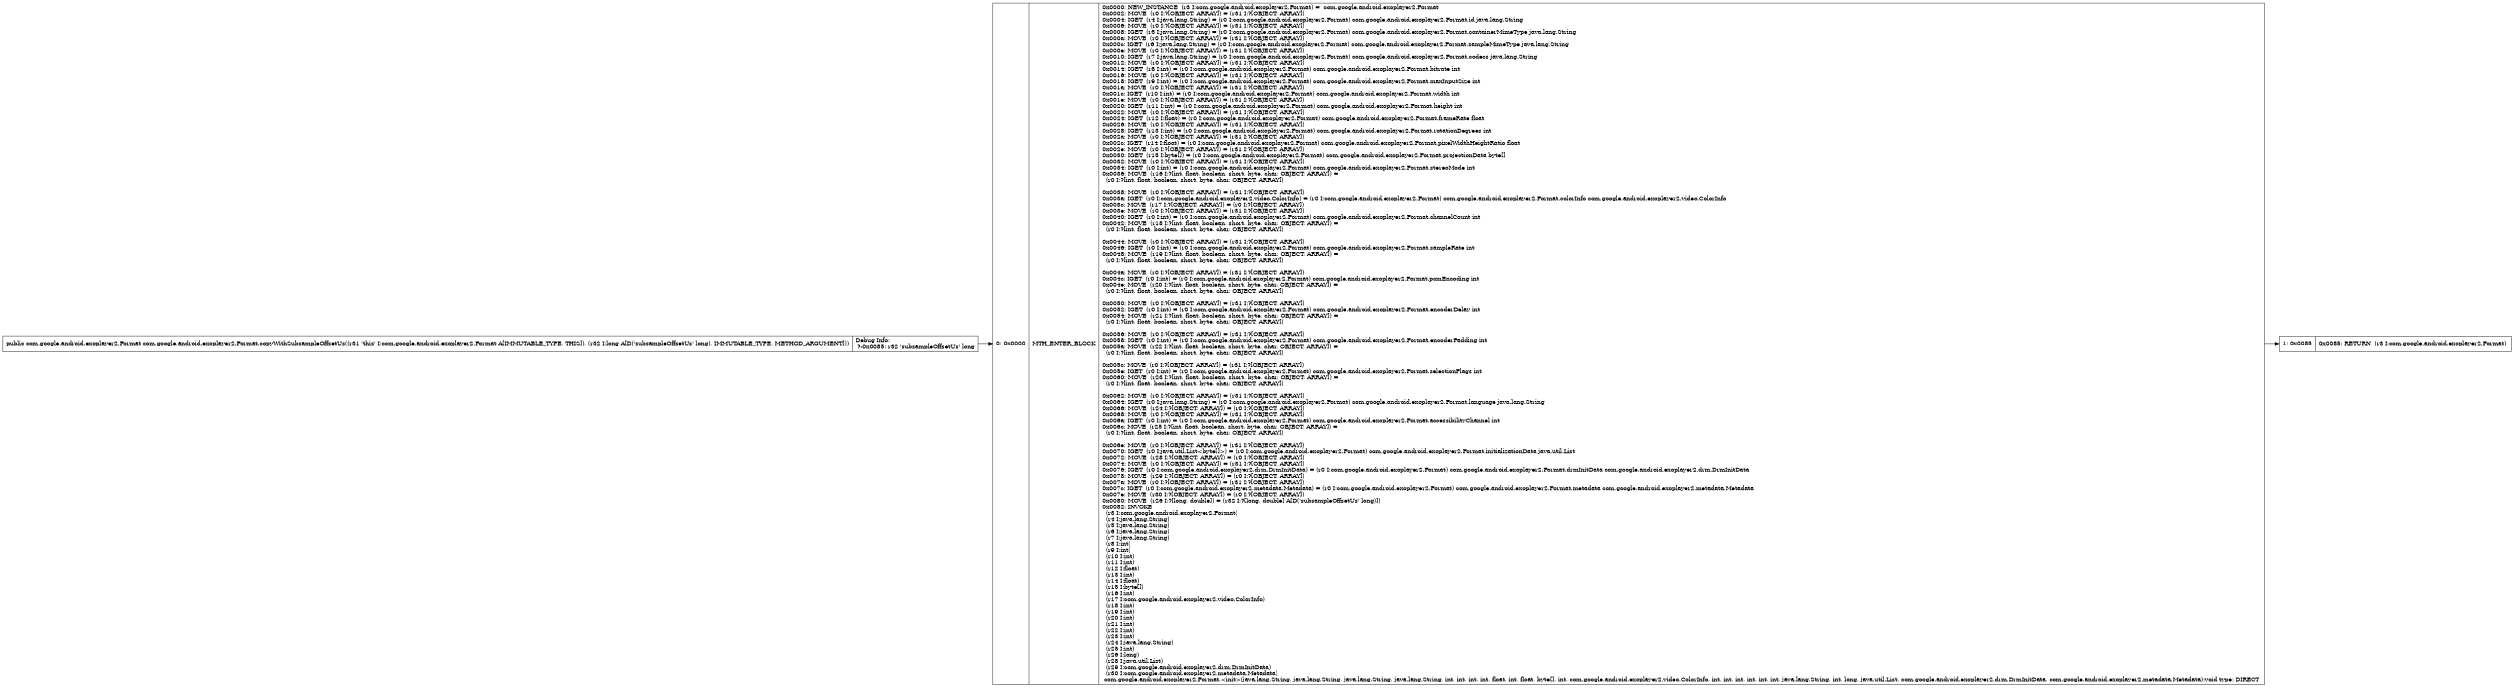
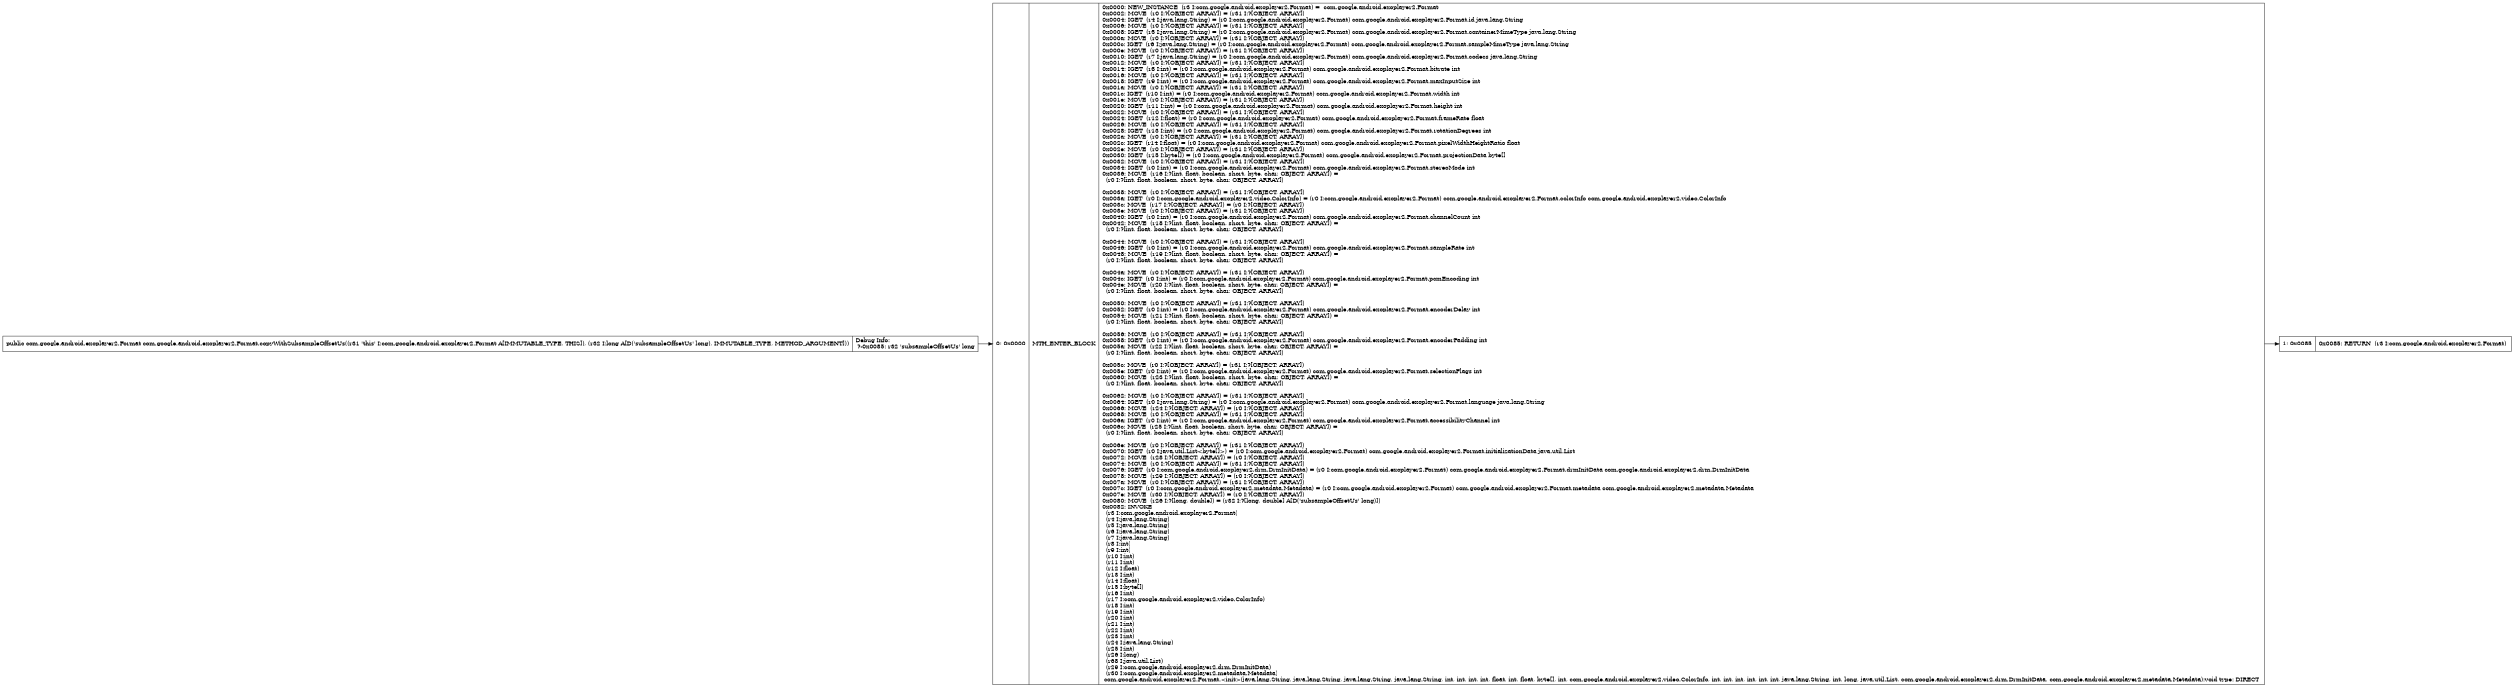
  digraph {
    rankdir=LR
    node [shape=record]
-   n1 [label="{0\:\ 0x0000|MTH_ENTER_BLOCK\l|0x0000: NEW_INSTANCE  (r3 I:com.google.android.exoplayer2.Format) =  com.google.android.exoplayer2.Format \l0x0002: MOVE  (r0 I:?[OBJECT, ARRAY]) = (r31 I:?[OBJECT, ARRAY]) \l0x0004: IGET  (r4 I:java.lang.String) = (r0 I:com.google.android.exoplayer2.Format) com.google.android.exoplayer2.Format.id java.lang.String \l0x0006: MOVE  (r0 I:?[OBJECT, ARRAY]) = (r31 I:?[OBJECT, ARRAY]) \l0x0008: IGET  (r5 I:java.lang.String) = (r0 I:com.google.android.exoplayer2.Format) com.google.android.exoplayer2.Format.containerMimeType java.lang.String \l0x000a: MOVE  (r0 I:?[OBJECT, ARRAY]) = (r31 I:?[OBJECT, ARRAY]) \l0x000c: IGET  (r6 I:java.lang.String) = (r0 I:com.google.android.exoplayer2.Format) com.google.android.exoplayer2.Format.sampleMimeType java.lang.String \l0x000e: MOVE  (r0 I:?[OBJECT, ARRAY]) = (r31 I:?[OBJECT, ARRAY]) \l0x0010: IGET  (r7 I:java.lang.String) = (r0 I:com.google.android.exoplayer2.Format) com.google.android.exoplayer2.Format.codecs java.lang.String \l0x0012: MOVE  (r0 I:?[OBJECT, ARRAY]) = (r31 I:?[OBJECT, ARRAY]) \l0x0014: IGET  (r8 I:int) = (r0 I:com.google.android.exoplayer2.Format) com.google.android.exoplayer2.Format.bitrate int \l0x0016: MOVE  (r0 I:?[OBJECT, ARRAY]) = (r31 I:?[OBJECT, ARRAY]) \l0x0018: IGET  (r9 I:int) = (r0 I:com.google.android.exoplayer2.Format) com.google.android.exoplayer2.Format.maxInputSize int \l0x001a: MOVE  (r0 I:?[OBJECT, ARRAY]) = (r31 I:?[OBJECT, ARRAY]) \l0x001c: IGET  (r10 I:int) = (r0 I:com.google.android.exoplayer2.Format) com.google.android.exoplayer2.Format.width int \l0x001e: MOVE  (r0 I:?[OBJECT, ARRAY]) = (r31 I:?[OBJECT, ARRAY]) \l0x0020: IGET  (r11 I:int) = (r0 I:com.google.android.exoplayer2.Format) com.google.android.exoplayer2.Format.height int \l0x0022: MOVE  (r0 I:?[OBJECT, ARRAY]) = (r31 I:?[OBJECT, ARRAY]) \l0x0024: IGET  (r12 I:float) = (r0 I:com.google.android.exoplayer2.Format) com.google.android.exoplayer2.Format.frameRate float \l0x0026: MOVE  (r0 I:?[OBJECT, ARRAY]) = (r31 I:?[OBJECT, ARRAY]) \l0x0028: IGET  (r13 I:int) = (r0 I:com.google.android.exoplayer2.Format) com.google.android.exoplayer2.Format.rotationDegrees int \l0x002a: MOVE  (r0 I:?[OBJECT, ARRAY]) = (r31 I:?[OBJECT, ARRAY]) \l0x002c: IGET  (r14 I:float) = (r0 I:com.google.android.exoplayer2.Format) com.google.android.exoplayer2.Format.pixelWidthHeightRatio float \l0x002e: MOVE  (r0 I:?[OBJECT, ARRAY]) = (r31 I:?[OBJECT, ARRAY]) \l0x0030: IGET  (r15 I:byte[]) = (r0 I:com.google.android.exoplayer2.Format) com.google.android.exoplayer2.Format.projectionData byte[] \l0x0032: MOVE  (r0 I:?[OBJECT, ARRAY]) = (r31 I:?[OBJECT, ARRAY]) \l0x0034: IGET  (r0 I:int) = (r0 I:com.google.android.exoplayer2.Format) com.google.android.exoplayer2.Format.stereoMode int \l0x0036: MOVE  (r16 I:?[int, float, boolean, short, byte, char, OBJECT, ARRAY]) = \l  (r0 I:?[int, float, boolean, short, byte, char, OBJECT, ARRAY])\l \l0x0038: MOVE  (r0 I:?[OBJECT, ARRAY]) = (r31 I:?[OBJECT, ARRAY]) \l0x003a: IGET  (r0 I:com.google.android.exoplayer2.video.ColorInfo) = (r0 I:com.google.android.exoplayer2.Format) com.google.android.exoplayer2.Format.colorInfo com.google.android.exoplayer2.video.ColorInfo \l0x003c: MOVE  (r17 I:?[OBJECT, ARRAY]) = (r0 I:?[OBJECT, ARRAY]) \l0x003e: MOVE  (r0 I:?[OBJECT, ARRAY]) = (r31 I:?[OBJECT, ARRAY]) \l0x0040: IGET  (r0 I:int) = (r0 I:com.google.android.exoplayer2.Format) com.google.android.exoplayer2.Format.channelCount int \l0x0042: MOVE  (r18 I:?[int, float, boolean, short, byte, char, OBJECT, ARRAY]) = \l  (r0 I:?[int, float, boolean, short, byte, char, OBJECT, ARRAY])\l \l0x0044: MOVE  (r0 I:?[OBJECT, ARRAY]) = (r31 I:?[OBJECT, ARRAY]) \l0x0046: IGET  (r0 I:int) = (r0 I:com.google.android.exoplayer2.Format) com.google.android.exoplayer2.Format.sampleRate int \l0x0048: MOVE  (r19 I:?[int, float, boolean, short, byte, char, OBJECT, ARRAY]) = \l  (r0 I:?[int, float, boolean, short, byte, char, OBJECT, ARRAY])\l \l0x004a: MOVE  (r0 I:?[OBJECT, ARRAY]) = (r31 I:?[OBJECT, ARRAY]) \l0x004c: IGET  (r0 I:int) = (r0 I:com.google.android.exoplayer2.Format) com.google.android.exoplayer2.Format.pcmEncoding int \l0x004e: MOVE  (r20 I:?[int, float, boolean, short, byte, char, OBJECT, ARRAY]) = \l  (r0 I:?[int, float, boolean, short, byte, char, OBJECT, ARRAY])\l \l0x0050: MOVE  (r0 I:?[OBJECT, ARRAY]) = (r31 I:?[OBJECT, ARRAY]) \l0x0052: IGET  (r0 I:int) = (r0 I:com.google.android.exoplayer2.Format) com.google.android.exoplayer2.Format.encoderDelay int \l0x0054: MOVE  (r21 I:?[int, float, boolean, short, byte, char, OBJECT, ARRAY]) = \l  (r0 I:?[int, float, boolean, short, byte, char, OBJECT, ARRAY])\l \l0x0056: MOVE  (r0 I:?[OBJECT, ARRAY]) = (r31 I:?[OBJECT, ARRAY]) \l0x0058: IGET  (r0 I:int) = (r0 I:com.google.android.exoplayer2.Format) com.google.android.exoplayer2.Format.encoderPadding int \l0x005a: MOVE  (r22 I:?[int, float, boolean, short, byte, char, OBJECT, ARRAY]) = \l  (r0 I:?[int, float, boolean, short, byte, char, OBJECT, ARRAY])\l \l0x005c: MOVE  (r0 I:?[OBJECT, ARRAY]) = (r31 I:?[OBJECT, ARRAY]) \l0x005e: IGET  (r0 I:int) = (r0 I:com.google.android.exoplayer2.Format) com.google.android.exoplayer2.Format.selectionFlags int \l0x0060: MOVE  (r23 I:?[int, float, boolean, short, byte, char, OBJECT, ARRAY]) = \l  (r0 I:?[int, float, boolean, short, byte, char, OBJECT, ARRAY])\l \l0x0062: MOVE  (r0 I:?[OBJECT, ARRAY]) = (r31 I:?[OBJECT, ARRAY]) \l0x0064: IGET  (r0 I:java.lang.String) = (r0 I:com.google.android.exoplayer2.Format) com.google.android.exoplayer2.Format.language java.lang.String \l0x0066: MOVE  (r24 I:?[OBJECT, ARRAY]) = (r0 I:?[OBJECT, ARRAY]) \l0x0068: MOVE  (r0 I:?[OBJECT, ARRAY]) = (r31 I:?[OBJECT, ARRAY]) \l0x006a: IGET  (r0 I:int) = (r0 I:com.google.android.exoplayer2.Format) com.google.android.exoplayer2.Format.accessibilityChannel int \l0x006c: MOVE  (r25 I:?[int, float, boolean, short, byte, char, OBJECT, ARRAY]) = \l  (r0 I:?[int, float, boolean, short, byte, char, OBJECT, ARRAY])\l \l0x006e: MOVE  (r0 I:?[OBJECT, ARRAY]) = (r31 I:?[OBJECT, ARRAY]) \l0x0070: IGET  (r0 I:java.util.List\<byte[]\>) = (r0 I:com.google.android.exoplayer2.Format) com.google.android.exoplayer2.Format.initializationData java.util.List \l0x0072: MOVE  (r28 I:?[OBJECT, ARRAY]) = (r0 I:?[OBJECT, ARRAY]) \l0x0074: MOVE  (r0 I:?[OBJECT, ARRAY]) = (r31 I:?[OBJECT, ARRAY]) \l0x0076: IGET  (r0 I:com.google.android.exoplayer2.drm.DrmInitData) = (r0 I:com.google.android.exoplayer2.Format) com.google.android.exoplayer2.Format.drmInitData com.google.android.exoplayer2.drm.DrmInitData \l0x0078: MOVE  (r29 I:?[OBJECT, ARRAY]) = (r0 I:?[OBJECT, ARRAY]) \l0x007a: MOVE  (r0 I:?[OBJECT, ARRAY]) = (r31 I:?[OBJECT, ARRAY]) \l0x007c: IGET  (r0 I:com.google.android.exoplayer2.metadata.Metadata) = (r0 I:com.google.android.exoplayer2.Format) com.google.android.exoplayer2.Format.metadata com.google.android.exoplayer2.metadata.Metadata \l0x007e: MOVE  (r30 I:?[OBJECT, ARRAY]) = (r0 I:?[OBJECT, ARRAY]) \l0x0080: MOVE  (r26 I:?[long, double]) = (r32 I:?[long, double] A[D('subsampleOffsetUs' long)]) \l0x0082: INVOKE  \l  (r3 I:com.google.android.exoplayer2.Format)\l  (r4 I:java.lang.String)\l  (r5 I:java.lang.String)\l  (r6 I:java.lang.String)\l  (r7 I:java.lang.String)\l  (r8 I:int)\l  (r9 I:int)\l  (r10 I:int)\l  (r11 I:int)\l  (r12 I:float)\l  (r13 I:int)\l  (r14 I:float)\l  (r15 I:byte[])\l  (r16 I:int)\l  (r17 I:com.google.android.exoplayer2.video.ColorInfo)\l  (r18 I:int)\l  (r19 I:int)\l  (r20 I:int)\l  (r21 I:int)\l  (r22 I:int)\l  (r23 I:int)\l  (r24 I:java.lang.String)\l  (r25 I:int)\l  (r26 I:long)\l  (r28 I:java.util.List)\l  (r29 I:com.google.android.exoplayer2.drm.DrmInitData)\l  (r30 I:com.google.android.exoplayer2.metadata.Metadata)\l com.google.android.exoplayer2.Format.\<init\>(java.lang.String, java.lang.String, java.lang.String, java.lang.String, int, int, int, int, float, int, float, byte[], int, com.google.android.exoplayer2.video.ColorInfo, int, int, int, int, int, int, java.lang.String, int, long, java.util.List, com.google.android.exoplayer2.drm.DrmInitData, com.google.android.exoplayer2.metadata.Metadata):void type: DIRECT \l}"]
+   n1 [label="{0\:\ 0x0000|MTH_ENTER_BLOCK\l|0x0000: NEW_INSTANCE  (r3 I:com.google.android.exoplayer2.Format) =  com.google.android.exoplayer2.Format \l0x0002: MOVE  (r0 I:?[OBJECT, ARRAY]) = (r31 I:?[OBJECT, ARRAY]) \l0x0004: IGET  (r4 I:java.lang.String) = (r0 I:com.google.android.exoplayer2.Format) com.google.android.exoplayer2.Format.id java.lang.String \l0x0006: MOVE  (r0 I:?[OBJECT, ARRAY]) = (r31 I:?[OBJECT, ARRAY]) \l0x0008: IGET  (r5 I:java.lang.String) = (r0 I:com.google.android.exoplayer2.Format) com.google.android.exoplayer2.Format.containerMimeType java.lang.String \l0x000a: MOVE  (r0 I:?[OBJECT, ARRAY]) = (r31 I:?[OBJECT, ARRAY]) \l0x000c: IGET  (r6 I:java.lang.String) = (r0 I:com.google.android.exoplayer2.Format) com.google.android.exoplayer2.Format.sampleMimeType java.lang.String \l0x000e: MOVE  (r0 I:?[OBJECT, ARRAY]) = (r31 I:?[OBJECT, ARRAY]) \l0x0010: IGET  (r7 I:java.lang.String) = (r0 I:com.google.android.exoplayer2.Format) com.google.android.exoplayer2.Format.codecs java.lang.String \l0x0012: MOVE  (r0 I:?[OBJECT, ARRAY]) = (r31 I:?[OBJECT, ARRAY]) \l0x0014: IGET  (r8 I:int) = (r0 I:com.google.android.exoplayer2.Format) com.google.android.exoplayer2.Format.bitrate int \l0x0016: MOVE  (r0 I:?[OBJECT, ARRAY]) = (r31 I:?[OBJECT, ARRAY]) \l0x0018: IGET  (r9 I:int) = (r0 I:com.google.android.exoplayer2.Format) com.google.android.exoplayer2.Format.maxInputSize int \l0x001a: MOVE  (r0 I:?[OBJECT, ARRAY]) = (r31 I:?[OBJECT, ARRAY]) \l0x001c: IGET  (r10 I:int) = (r0 I:com.google.android.exoplayer2.Format) com.google.android.exoplayer2.Format.width int \l0x001e: MOVE  (r0 I:?[OBJECT, ARRAY]) = (r31 I:?[OBJECT, ARRAY]) \l0x0020: IGET  (r11 I:int) = (r0 I:com.google.android.exoplayer2.Format) com.google.android.exoplayer2.Format.height int \l0x0022: MOVE  (r0 I:?[OBJECT, ARRAY]) = (r31 I:?[OBJECT, ARRAY]) \l0x0024: IGET  (r12 I:float) = (r0 I:com.google.android.exoplayer2.Format) com.google.android.exoplayer2.Format.frameRate float \l0x0026: MOVE  (r0 I:?[OBJECT, ARRAY]) = (r31 I:?[OBJECT, ARRAY]) \l0x0028: IGET  (r13 I:int) = (r0 I:com.google.android.exoplayer2.Format) com.google.android.exoplayer2.Format.rotationDegrees int \l0x002a: MOVE  (r0 I:?[OBJECT, ARRAY]) = (r31 I:?[OBJECT, ARRAY]) \l0x002c: IGET  (r14 I:float) = (r0 I:com.google.android.exoplayer2.Format) com.google.android.exoplayer2.Format.pixelWidthHeightRatio float \l0x002e: MOVE  (r0 I:?[OBJECT, ARRAY]) = (r31 I:?[OBJECT, ARRAY]) \l0x0030: IGET  (r15 I:byte[]) = (r0 I:com.google.android.exoplayer2.Format) com.google.android.exoplayer2.Format.projectionData byte[] \l0x0032: MOVE  (r0 I:?[OBJECT, ARRAY]) = (r31 I:?[OBJECT, ARRAY]) \l0x0034: IGET  (r0 I:int) = (r0 I:com.google.android.exoplayer2.Format) com.google.android.exoplayer2.Format.stereoMode int \l0x0036: MOVE  (r16 I:?[int, float, boolean, short, byte, char, OBJECT, ARRAY]) = \l  (r0 I:?[int, float, boolean, short, byte, char, OBJECT, ARRAY])\l \l0x0038: MOVE  (r0 I:?[OBJECT, ARRAY]) = (r31 I:?[OBJECT, ARRAY]) \l0x003a: IGET  (r0 I:com.google.android.exoplayer2.video.ColorInfo) = (r0 I:com.google.android.exoplayer2.Format) com.google.android.exoplayer2.Format.colorInfo com.google.android.exoplayer2.video.ColorInfo \l0x003c: MOVE  (r17 I:?[OBJECT, ARRAY]) = (r0 I:?[OBJECT, ARRAY]) \l0x003e: MOVE  (r0 I:?[OBJECT, ARRAY]) = (r31 I:?[OBJECT, ARRAY]) \l0x0040: IGET  (r0 I:int) = (r0 I:com.google.android.exoplayer2.Format) com.google.android.exoplayer2.Format.channelCount int \l0x0042: MOVE  (r18 I:?[int, float, boolean, short, byte, char, OBJECT, ARRAY]) = \l  (r0 I:?[int, float, boolean, short, byte, char, OBJECT, ARRAY])\l \l0x0044: MOVE  (r0 I:?[OBJECT, ARRAY]) = (r31 I:?[OBJECT, ARRAY]) \l0x0046: IGET  (r0 I:int) = (r0 I:com.google.android.exoplayer2.Format) com.google.android.exoplayer2.Format.sampleRate int \l0x0048: MOVE  (r19 I:?[int, float, boolean, short, byte, char, OBJECT, ARRAY]) = \l  (r0 I:?[int, float, boolean, short, byte, char, OBJECT, ARRAY])\l \l0x004a: MOVE  (r0 I:?[OBJECT, ARRAY]) = (r31 I:?[OBJECT, ARRAY]) \l0x004c: IGET  (r0 I:int) = (r0 I:com.google.android.exoplayer2.Format) com.google.android.exoplayer2.Format.pcmEncoding int \l0x004e: MOVE  (r20 I:?[int, float, boolean, short, byte, char, OBJECT, ARRAY]) = \l  (r0 I:?[int, float, boolean, short, byte, char, OBJECT, ARRAY])\l \l0x0050: MOVE  (r0 I:?[OBJECT, ARRAY]) = (r31 I:?[OBJECT, ARRAY]) \l0x0052: IGET  (r0 I:int) = (r0 I:com.google.android.exoplayer2.Format) com.google.android.exoplayer2.Format.encoderDelay int \l0x0054: MOVE  (r21 I:?[int, float, boolean, short, byte, char, OBJECT, ARRAY]) = \l  (r0 I:?[int, float, boolean, short, byte, char, OBJECT, ARRAY])\l \l0x0056: MOVE  (r0 I:?[OBJECT, ARRAY]) = (r31 I:?[OBJECT, ARRAY]) \l0x0058: IGET  (r0 I:int) = (r0 I:com.google.android.exoplayer2.Format) com.google.android.exoplayer2.Format.encoderPadding int \l0x005a: MOVE  (r22 I:?[int, float, boolean, short, byte, char, OBJECT, ARRAY]) = \l  (r0 I:?[int, float, boolean, short, byte, char, OBJECT, ARRAY])\l \l0x005c: MOVE  (r0 I:?[OBJECT, ARRAY]) = (r31 I:?[OBJECT, ARRAY]) \l0x005e: IGET  (r0 I:int) = (r0 I:com.google.android.exoplayer2.Format) com.google.android.exoplayer2.Format.selectionFlags int \l0x0060: MOVE  (r23 I:?[int, float, boolean, short, byte, char, OBJECT, ARRAY]) = \l  (r0 I:?[int, float, boolean, short, byte, char, OBJECT, ARRAY])\l \l0x0062: MOVE  (r0 I:?[OBJECT, ARRAY]) = (r31 I:?[OBJECT, ARRAY]) \l0x0064: IGET  (r0 I:java.lang.String) = (r0 I:com.google.android.exoplayer2.Format) com.google.android.exoplayer2.Format.language java.lang.String \l0x0066: MOVE  (r24 I:?[OBJECT, ARRAY]) = (r0 I:?[OBJECT, ARRAY]) \l0x0068: MOVE  (r0 I:?[OBJECT, ARRAY]) = (r31 I:?[OBJECT, ARRAY]) \l0x006a: IGET  (r0 I:int) = (r0 I:com.google.android.exoplayer2.Format) com.google.android.exoplayer2.Format.accessibilityChannel int \l0x006c: MOVE  (r25 I:?[int, float, boolean, short, byte, char, OBJECT, ARRAY]) = \l  (r0 I:?[int, float, boolean, short, byte, char, OBJECT, ARRAY])\l \l0x006e: MOVE  (r0 I:?[OBJECT, ARRAY]) = (r31 I:?[OBJECT, ARRAY]) \l0x0070: IGET  (r0 I:java.util.List\<byte[]\>) = (r0 I:com.google.android.exoplayer2.Format) com.google.android.exoplayer2.Format.initializationData java.util.List \l0x0072: MOVE  (r28 I:?[OBJECT, ARRAY]) = (r0 I:?[OBJECT, ARRAY]) \l0x0074: MOVE  (r0 I:?[OBJECT, ARRAY]) = (r31 I:?[OBJECT, ARRAY]) \l0x0076: IGET  (r0 I:com.google.android.exoplayer2.drm.DrmInitData) = (r0 I:com.google.android.exoplayer2.Format) com.google.android.exoplayer2.Format.drmInitData com.google.android.exoplayer2.drm.DrmInitData \l0x0078: MOVE  (r29 I:?[OBJECT, ARRAY]) = (r0 I:?[OBJECT, ARRAY]) \l0x007a: MOVE  (r0 I:?[OBJECT, ARRAY]) = (r31 I:?[OBJECT, ARRAY]) \l0x007c: IGET  (r0 I:com.google.android.exoplayer2.metadata.Metadata) = (r0 I:com.google.android.exoplayer2.Format) com.google.android.exoplayer2.Format.metadata com.google.android.exoplayer2.metadata.Metadata \l0x007e: MOVE  (r30 I:?[OBJECT, ARRAY]) = (r0 I:?[OBJECT, ARRAY]) \l0x0080: MOVE  (r26 I:?[long, double]) = (r32 I:?[long, double] A[D('subsampleOffsetUs' long)]) \l0x0082: INVOKE  \l  (r3 I:com.google.android.exoplayer2.Format)\l  (r4 I:java.lang.String)\l  (r5 I:java.lang.String)\l  (r6 I:java.lang.String)\l  (r7 I:java.lang.String)\l  (r8 I:int)\l  (r9 I:int)\l  (r10 I:int)\l  (r11 I:int)\l  (r12 I:float)\l  (r13 I:int)\l  (r14 I:float)\l  (r15 I:byte[])\l  (r16 I:int)\l  (r17 I:com.google.android.exoplayer2.video.ColorInfo)\l  (r18 I:int)\l  (r19 I:int)\l  (r20 I:int)\l  (r21 I:int)\l  (r22 I:int)\l  (r23 I:int)\l  (r24 I:java.lang.String)\l  (r25 I:int)\l  (r26 I:long)\l  (r68 I:java.util.List)\l  (r29 I:com.google.android.exoplayer2.drm.DrmInitData)\l  (r30 I:com.google.android.exoplayer2.metadata.Metadata)\l com.google.android.exoplayer2.Format.\<init\>(java.lang.String, java.lang.String, java.lang.String, java.lang.String, int, int, int, int, float, int, float, byte[], int, com.google.android.exoplayer2.video.ColorInfo, int, int, int, int, int, int, java.lang.String, int, long, java.util.List, com.google.android.exoplayer2.drm.DrmInitData, com.google.android.exoplayer2.metadata.Metadata):void type: DIRECT \l}"]
    n2 [label="{1\:\ 0x0085|0x0085: RETURN  (r3 I:com.google.android.exoplayer2.Format) \l}"]
    n3 [label="{public com.google.android.exoplayer2.Format com.google.android.exoplayer2.Format.copyWithSubsampleOffsetUs((r31 'this' I:com.google.android.exoplayer2.Format A[IMMUTABLE_TYPE, THIS]), (r32 I:long A[D('subsampleOffsetUs' long), IMMUTABLE_TYPE, METHOD_ARGUMENT]))  | Debug Info:\l  ?\-0x0085: r32 'subsampleOffsetUs' long\l}"]
    n1 -> n2
    n3 -> n1
  }
